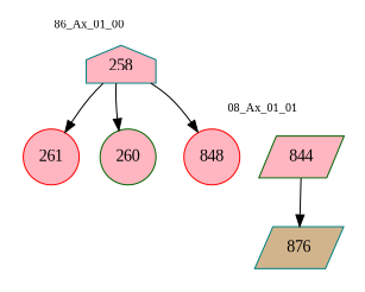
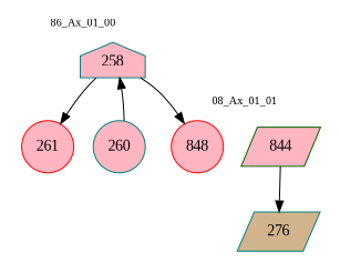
  digraph {
    fontname="Liberation Serif"
    node [color=teal fillcolor=lightpink fontname="Liberation Serif" shape=circle style=filled]
    edge [color=black fontname="Liberation Serif"]
    n1 [label=258 shape=house]
    n2 [color=red label=261]
-   n3 [color=darkgreen label=260]
+   n3 [label=260]
    n4 [color=darkgreen label=844 shape=parallelogram]
-   n5 [fillcolor=tan label=876 shape=parallelogram]
+   n5 [fillcolor=tan label=276 shape=parallelogram]
    n6 [color=red label=848]
    subgraph cluster_1 {
      color=white
      fontsize=10
      label="86_Ax_01_00"
      n1
      n2
      n3
    }
    subgraph cluster_2 {
      color=white
      fontsize=10
      label="08_Ax_01_01"
      n4
      n5
      n6
    }
    n1 -> n2
-   n1 -> n3
+   n3 -> n1
    n1 -> n6
    n4 -> n5
  }
